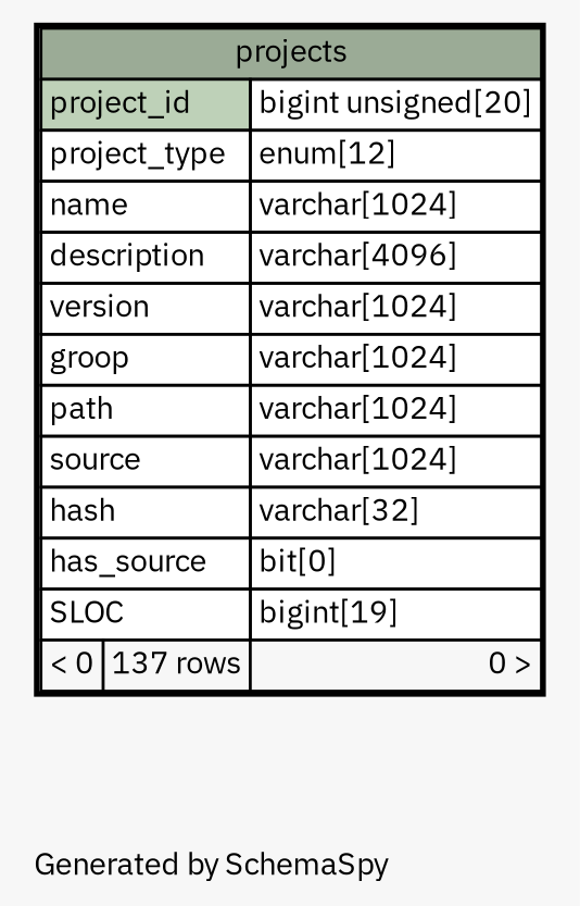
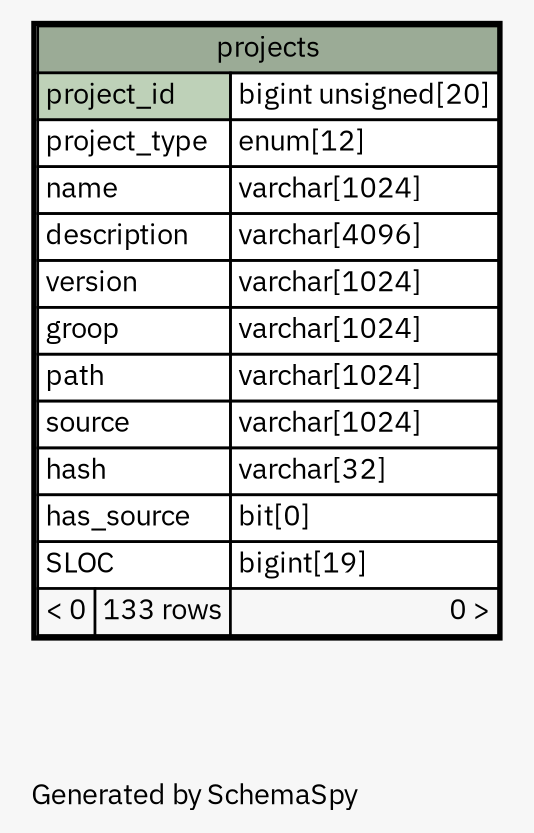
  digraph {
    bgcolor="#f7f7f7"
    fontname="IBM Plex Sans"
    fontsize=11
    label="\nGenerated by SchemaSpy"
    labeljust=l
    nodesep=0.18
    rankdir=RL
    ranksep=0.46
-   n1 [fontname="IBM Plex Sans" fontsize=11 label=<     <TABLE BORDER="2" CELLBORDER="1" CELLSPACING="0" BGCOLOR="#ffffff">       <TR><TD COLSPAN="3" BGCOLOR="#9bab96" ALIGN="CENTER">projects</TD></TR>       <TR><TD PORT="project_id" COLSPAN="2" BGCOLOR="#bed1b8" ALIGN="LEFT">project_id</TD><TD PORT="project_id.type" ALIGN="LEFT">bigint unsigned[20]</TD></TR>       <TR><TD PORT="project_type" COLSPAN="2" ALIGN="LEFT">project_type</TD><TD PORT="project_type.type" ALIGN="LEFT">enum[12]</TD></TR>       <TR><TD PORT="name" COLSPAN="2" ALIGN="LEFT">name</TD><TD PORT="name.type" ALIGN="LEFT">varchar[1024]</TD></TR>       <TR><TD PORT="description" COLSPAN="2" ALIGN="LEFT">description</TD><TD PORT="description.type" ALIGN="LEFT">varchar[4096]</TD></TR>       <TR><TD PORT="version" COLSPAN="2" ALIGN="LEFT">version</TD><TD PORT="version.type" ALIGN="LEFT">varchar[1024]</TD></TR>       <TR><TD PORT="groop" COLSPAN="2" ALIGN="LEFT">groop</TD><TD PORT="groop.type" ALIGN="LEFT">varchar[1024]</TD></TR>       <TR><TD PORT="path" COLSPAN="2" ALIGN="LEFT">path</TD><TD PORT="path.type" ALIGN="LEFT">varchar[1024]</TD></TR>       <TR><TD PORT="source" COLSPAN="2" ALIGN="LEFT">source</TD><TD PORT="source.type" ALIGN="LEFT">varchar[1024]</TD></TR>       <TR><TD PORT="hash" COLSPAN="2" ALIGN="LEFT">hash</TD><TD PORT="hash.type" ALIGN="LEFT">varchar[32]</TD></TR>       <TR><TD PORT="has_source" COLSPAN="2" ALIGN="LEFT">has_source</TD><TD PORT="has_source.type" ALIGN="LEFT">bit[0]</TD></TR>       <TR><TD PORT="SLOC" COLSPAN="2" ALIGN="LEFT">SLOC</TD><TD PORT="SLOC.type" ALIGN="LEFT">bigint[19]</TD></TR>       <TR><TD ALIGN="LEFT" BGCOLOR="#f7f7f7">&lt; 0</TD><TD ALIGN="RIGHT" BGCOLOR="#f7f7f7">137 rows</TD><TD ALIGN="RIGHT" BGCOLOR="#f7f7f7">0 &gt;</TD></TR>     </TABLE>> shape=plaintext]
+   n1 [fontname="IBM Plex Sans" fontsize=11 label=<     <TABLE BORDER="2" CELLBORDER="1" CELLSPACING="0" BGCOLOR="#ffffff">       <TR><TD COLSPAN="3" BGCOLOR="#9bab96" ALIGN="CENTER">projects</TD></TR>       <TR><TD PORT="project_id" COLSPAN="2" BGCOLOR="#bed1b8" ALIGN="LEFT">project_id</TD><TD PORT="project_id.type" ALIGN="LEFT">bigint unsigned[20]</TD></TR>       <TR><TD PORT="project_type" COLSPAN="2" ALIGN="LEFT">project_type</TD><TD PORT="project_type.type" ALIGN="LEFT">enum[12]</TD></TR>       <TR><TD PORT="name" COLSPAN="2" ALIGN="LEFT">name</TD><TD PORT="name.type" ALIGN="LEFT">varchar[1024]</TD></TR>       <TR><TD PORT="description" COLSPAN="2" ALIGN="LEFT">description</TD><TD PORT="description.type" ALIGN="LEFT">varchar[4096]</TD></TR>       <TR><TD PORT="version" COLSPAN="2" ALIGN="LEFT">version</TD><TD PORT="version.type" ALIGN="LEFT">varchar[1024]</TD></TR>       <TR><TD PORT="groop" COLSPAN="2" ALIGN="LEFT">groop</TD><TD PORT="groop.type" ALIGN="LEFT">varchar[1024]</TD></TR>       <TR><TD PORT="path" COLSPAN="2" ALIGN="LEFT">path</TD><TD PORT="path.type" ALIGN="LEFT">varchar[1024]</TD></TR>       <TR><TD PORT="source" COLSPAN="2" ALIGN="LEFT">source</TD><TD PORT="source.type" ALIGN="LEFT">varchar[1024]</TD></TR>       <TR><TD PORT="hash" COLSPAN="2" ALIGN="LEFT">hash</TD><TD PORT="hash.type" ALIGN="LEFT">varchar[32]</TD></TR>       <TR><TD PORT="has_source" COLSPAN="2" ALIGN="LEFT">has_source</TD><TD PORT="has_source.type" ALIGN="LEFT">bit[0]</TD></TR>       <TR><TD PORT="SLOC" COLSPAN="2" ALIGN="LEFT">SLOC</TD><TD PORT="SLOC.type" ALIGN="LEFT">bigint[19]</TD></TR>       <TR><TD ALIGN="LEFT" BGCOLOR="#f7f7f7">&lt; 0</TD><TD ALIGN="RIGHT" BGCOLOR="#f7f7f7">133 rows</TD><TD ALIGN="RIGHT" BGCOLOR="#f7f7f7">0 &gt;</TD></TR>     </TABLE>> shape=plaintext]
  }
